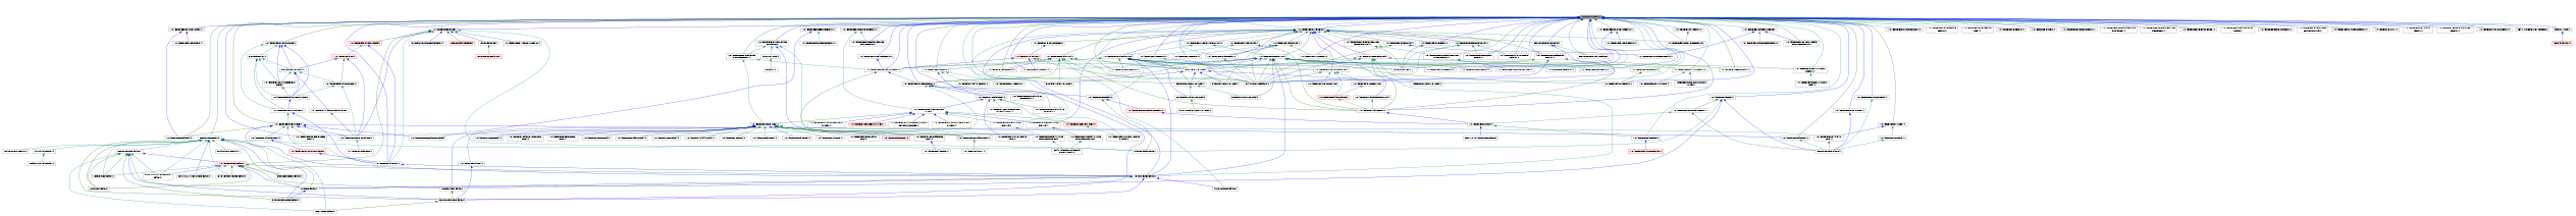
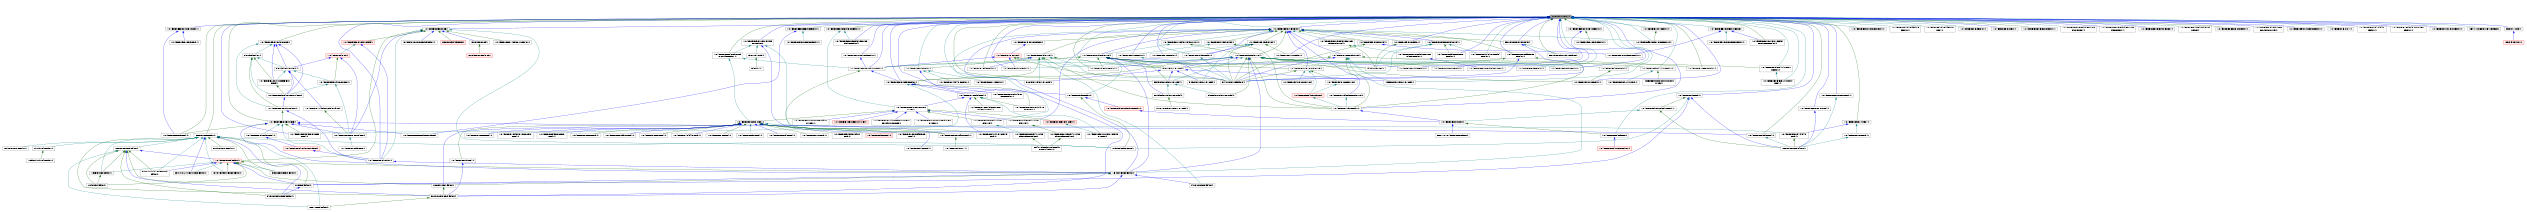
  digraph {
    node [color=grey40 fillcolor=white fontname=Helvetica fontsize=10 shape=box style=filled]
    edge [color=blue dir=back fontname=Helvetica fontsize=10 labelfontname=Helvetica labelfontsize=10 style=solid]
    n1 [color=gray40 fillcolor=grey60 fontcolor=black height=0.2 label="DTransformTrack.h" width=0.4]
    n2 [height=0.2 label="BezierChannelCurveModel.h" width=0.4]
    n3 [height=0.2 label="BoolChannelCurveModel.h" width=0.4]
    n4 [height=0.2 label="ChannelCurveModel.h" width=0.4]
    n5 [height=0.2 label="IntegerChannelCurveModel.h" width=0.4]
    n6 [height=0.2 label="IMovieSceneChannelDecoration.h" width=0.4]
    n7 [height=0.2 label="ISequencerSection.h" width=0.4]
    n8 [height=0.2 label="MovieScene3DConstraintSection.h" width=0.4]
    n9 [height=0.2 label="MovieScene3DConstraintTrack.h" width=0.4]
    n10 [height=0.2 label="MovieScene3DPathTrack.h" width=0.4]
    n11 [height=0.2 label="MovieScene3DTransformSection.h" width=0.4]
    n12 [height=0.2 label="MovieSceneParameterSection.h" width=0.4]
    n13 [height=0.2 label="MovieSceneParticleParameter\lTrack.h" width=0.4]
    n14 [height=0.2 label="MovieSceneActorReference\lSection.h" width=0.4]
    n15 [height=0.2 label="MovieSceneAudioSection.h" width=0.4]
    n16 [height=0.2 label="MovieSceneToolHelpers.h" width=0.4]
    n17 [height=0.2 label="MovieSceneBaseCacheSection.h" width=0.4]
    n18 [height=0.2 label="MovieSceneBindingLifetime\lSection.h" width=0.4]
    n19 [height=0.2 label="MovieSceneBindingLifetime\lTrack.h" width=0.4]
    n20 [height=0.2 label="MovieSceneBoolSection.h" width=0.4]
    n21 [height=0.2 label="MovieSceneByteSection.h" width=0.4]
    n22 [height=0.2 label="MovieSceneCVarSection.h" width=0.4]
    n23 [height=0.2 label="MovieSceneCVarTrack.h" width=0.4]
    n24 [height=0.2 label="MovieSceneCameraCutSection.h" width=0.4]
    n25 [height=0.2 label="MovieSceneCameraCutTrack.h" width=0.4]
    n26 [height=0.2 label="MovieSceneCameraShakeSection.h" width=0.4]
    n27 [height=0.2 label="MovieSceneCameraShakeSource\lShakeSection.h" width=0.4]
    n28 [height=0.2 label="MovieSceneCameraShakeSource\lShakeTrack.h" width=0.4]
    n29 [height=0.2 label="MovieSceneCameraShakeSource\lTriggerSection.h" width=0.4]
    n30 [height=0.2 label="MovieSceneCameraShakeSource\lTriggerTrack.h" width=0.4]
    n31 [height=0.2 label="MovieSceneCameraShakeTrack.h" width=0.4]
    n32 [height=0.2 label="MovieSceneChannelOverride\lContainer.h" width=0.4]
    n33 [height=0.2 label="MovieSceneSectionChannel\lOverrideRegistry.h" width=0.4]
    n34 [height=0.2 label="MovieSceneChannelTraits.h" width=0.4]
    n35 [height=0.2 label="MovieSceneMediaSection.h" width=0.4]
    n36 [height=0.2 label="MovieSceneEnumSection.h" width=0.4]
    n37 [height=0.2 label="MovieSceneParticleSection.h" width=0.4]
    n38 [height=0.2 label="MovieSceneDoubleSection.h" width=0.4]
    n39 [height=0.2 label="MovieSceneRotatorSection.h" width=0.4]
    n40 [height=0.2 label="MovieSceneSubSection.h" width=0.4]
    n41 [height=0.2 label="MovieSceneVectorSection.h" width=0.4]
    n42 [height=0.2 label="MovieSceneColorSection.h" width=0.4]
    n43 [height=0.2 label="MovieSceneComponentMaterial\lParameterSection.h" width=0.4]
    n44 [height=0.2 label="MovieSceneFadeSection.h" width=0.4]
    n45 [height=0.2 label="MovieSceneFloatSection.h" width=0.4]
    n46 [height=0.2 label="MovieSceneSlomoSection.h" width=0.4]
    n47 [height=0.2 label="MovieSceneSkeletalAnimation\lSection.h" width=0.4]
    n48 [height=0.2 label="MovieSceneStitchAnimSection.h" width=0.4]
    n49 [height=0.2 label="MovieSceneEventSection.h" width=0.4]
    n50 [height=0.2 label="MovieSceneGameplayCueSections.h" width=0.4]
    n51 [height=0.2 label="MovieSceneIntegerSection.h" width=0.4]
    n52 [height=0.2 label="MovieSceneObjectProperty\lSection.h" width=0.4]
    n53 [height=0.2 label="MovieScenePrimitiveMaterial\lSection.h" width=0.4]
    n54 [height=0.2 label="MovieSceneStringSection.h" width=0.4]
    n55 [height=0.2 label="SequencerChannelTraits.h" width=0.4]
    n56 [height=0.2 label="SequencerChannelInterface.h" width=0.4]
    n57 [height=0.2 label="MovieSceneConstrainedSection.h" width=0.4]
    n58 [height=0.2 label="MovieSceneConstraintChannel\lHelper.h" width=0.4]
    n59 [height=0.2 label="MovieSceneDataLayerSection.h" width=0.4]
    n60 [height=0.2 label="MovieSceneDataLayerTrack.h" width=0.4]
    n61 [height=0.2 label="MovieSceneEvalTemplate.h" width=0.4]
    n62 [height=0.2 label="MovieSceneEvaluation.h" width=0.4]
    n63 [height=0.2 label="MovieSceneParticleTrack.h" width=0.4]
    n64 [height=0.2 label="MovieSceneEvaluationScope.h" width=0.4]
    n65 [height=0.2 label="MovieSceneEvaluationTree\lPopulationRules.h" width=0.4]
    n66 [height=0.2 label="MovieSceneEventSectionBase.h" width=0.4]
    n67 [height=0.2 label="MovieSceneGroomCacheSection.h" width=0.4]
    n68 [height=0.2 label="MovieSceneHookSection.h" width=0.4]
    n69 [height=0.2 label="MovieSceneKeyProxy.h" width=0.4]
    n70 [height=0.2 label="MovieSceneLevelVisibility\lSection.h" width=0.4]
    n71 [height=0.2 label="MovieSceneMediaPlayerProperty\lSection.h" width=0.4]
    n72 [height=0.2 label="MovieSceneSequence.h" width=0.4]
    n73 [height=0.2 label="MovieSceneSpawnTrack.h" width=0.4]
    n74 [height=0.2 label="MovieSceneSubTrack.h" width=0.4]
    n75 [height=0.2 label="MovieSceneTimeWarpSection.h" width=0.4]
    n76 [height=0.2 label="PerlinNoiseChannelInterface.h" width=0.4]
    n77 [height=0.2 label="SectionModel.h" width=0.4]
    n78 [height=0.2 label="DoubleChannelCurveModel.h" width=0.4]
    n79 [height=0.2 label="FloatChannelCurveModel.h" width=0.4]
    n80 [height=0.2 label="ByteChannelCurveModel.h" width=0.4]
    n81 [height=0.2 label="AudioTrackEditor.h" width=0.4]
    n82 [height=0.2 label="BindingLifetimeTrackEditor.h" width=0.4]
    n83 [height=0.2 label="BoolPropertySection.h" width=0.4]
    n84 [height=0.2 label="BoolPropertyTrackEditor.h" width=0.4]
    n85 [height=0.2 label="SpawnTrackEditor.h" width=0.4]
    n86 [height=0.2 label="ChaosCacheTrackEditor.h" width=0.4]
    n87 [height=0.2 label="CinematicShotTrackEditor.h" width=0.4]
    n88 [height=0.2 label="ColorPropertySection.h" width=0.4]
    n89 [height=0.2 label="CommonAnimationTrackEditor.h" width=0.4]
    n90 [height=0.2 label="CustomPrimitiveDataTrack\lEditor.h" width=0.4]
    n91 [height=0.2 label="ISequencerTrackEditor.h" width=0.4]
    n92 [height=0.2 label="MaterialTrackEditor.h" width=0.4]
    n93 [height=0.2 label="SubTrackEditor.h" width=0.4]
    n94 [height=0.2 label="SubTrackEditorBase.h" width=0.4]
    n95 [height=0.2 label="ThumbnailSection.h" width=0.4]
    n96 [height=0.2 label="MovieScene3DAttachSection.h" width=0.4]
    n97 [height=0.2 label="MovieScene3DPathSection.h" width=0.4]
    n98 [height=0.2 label="MovieScene3DAttachTrack.h" width=0.4]
    n99 [height=0.2 label="MovieScene3DTransformTrack.h" width=0.4]
    n100 [height=0.2 label="MovieSceneCustomPrimitive\lDataSection.h" width=0.4]
    n101 [height=0.2 label="MovieSceneCustomPrimitive\lDataTrack.h" width=0.4]
    n102 [height=0.2 label="MovieSceneMaterialTrack.h" width=0.4]
    n103 [height=0.2 label="BuiltInChannelEditors.h" width=0.4]
    n104 [height=0.2 label="ClipboardTypes.h" width=0.4]
    n105 [height=0.2 label="MovieSceneTranslator.h" width=0.4]
    n106 [color=red fillcolor="#FFF0F0" height=0.2 label="MovieSceneToolsUserSettings.h" width=0.4]
    n107 [height=0.2 label="MovieSceneBaseCacheTemplate.h" width=0.4]
    n108 [height=0.2 label="MovieSceneChaosCacheSection.h" width=0.4]
    n109 [height=0.2 label="MovieSceneSpawnSection.h" width=0.4]
    n110 [height=0.2 label="MovieSceneVisibilitySection.h" width=0.4]
    n111 [height=0.2 label="SequencerTrackFilters.h" width=0.4]
    n112 [height=0.2 label="MovieSceneTracksComponent\lTypes.h" width=0.4]
    n113 [height=0.2 label="MovieSceneCameraShakeSystem.h" width=0.4]
    n114 [height=0.2 label="MovieSceneDoublePerlinNoise\lChannelContainer.h" width=0.4]
    n115 [height=0.2 label="MovieSceneFloatPerlinNoise\lChannelContainer.h" width=0.4]
    n116 [height=0.2 label="ChannelModel.h" width=0.4]
    n117 [height=0.2 label="MovieScenePropertyTrack.h" width=0.4]
    n118 [height=0.2 label="KeyframeTrackEditor.h" width=0.4]
    n119 [height=0.2 label="MovieSceneDoublePerlinNoise\lChannel.h" width=0.4]
    n120 [height=0.2 label="MovieSceneFloatPerlinNoise\lChannel.h" width=0.4]
    n121 [height=0.2 label="MovieSceneAudioTriggerChannel.h" width=0.4]
    n122 [height=0.2 label="MovieSceneBoolChannel.h" width=0.4]
    n123 [height=0.2 label="MovieSceneByteChannel.h" width=0.4]
    n124 [height=0.2 label="MovieSceneCameraShakeSource\lTriggerChannel.h" width=0.4]
    n125 [height=0.2 label="MovieSceneCurveChannelCommon.h" width=0.4]
    n126 [height=0.2 label="MovieSceneDoubleChannel.h" width=0.4]
    n127 [height=0.2 label="MovieSceneTimeWarpChannel.h" width=0.4]
    n128 [height=0.2 label="MovieSceneFloatChannel.h" width=0.4]
    n129 [height=0.2 label="MovieSceneEventChannel.h" width=0.4]
    n130 [height=0.2 label="MovieSceneIntegerChannel.h" width=0.4]
    n131 [height=0.2 label="MovieSceneKeyStructHelper.h" width=0.4]
    n132 [height=0.2 label="MovieSceneObjectPathChannel.h" width=0.4]
    n133 [height=0.2 label="MovieSceneStringChannel.h" width=0.4]
    n134 [color=red fillcolor="#FFF0F0" height=0.2 label="MovieSceneCinematicShotSection.h" width=0.4]
    n135 [height=0.2 label="MovieSceneSkeletalAnimation\lTrack.h" width=0.4]
    n136 [height=0.2 label="MovieSceneStitchAnimTrack.h" width=0.4]
    n137 [height=0.2 label="PoseSearchTracksComponent\lTypes.h" width=0.4]
    n138 [height=0.2 label="MovieSceneEvaluationTrack.h" width=0.4]
    n139 [height=0.2 label="MovieScenePropertyTemplate.h" width=0.4]
    n140 [height=0.2 label="BlendableToken.h" width=0.4]
    n141 [height=0.2 label="BlendableTokenStack.h" width=0.4]
    n142 [height=0.2 label="MovieSceneAccumulatedBlend\lState.h" width=0.4]
    n143 [height=0.2 label="MovieSceneBlendingAccumulator.h" width=0.4]
    n144 [height=0.2 label="MovieSceneExecutionTokens.h" width=0.4]
    n145 [height=0.2 label="MovieSceneEventTriggerSection.h" width=0.4]
    n146 [height=0.2 label="MovieSceneEventRepeaterSection.h" width=0.4]
    n147 [color=red fillcolor="#FFF0F0" height=0.2 label="MovieSceneTrackEditor.h" width=0.4]
    n148 [height=0.2 label="LevelSequence.h" width=0.4]
    n149 [color=red fillcolor="#FFF0F0" height=0.2 label="MovieSceneEvaluationState.h" width=0.4]
    n150 [height=0.2 label="MovieSceneSpawnableAnnotation.h" width=0.4]
    n151 [height=0.2 label="NavigationToolScopedSelection.h" width=0.4]
    n152 [color=red fillcolor="#FFF0F0" height=0.2 label="SequencerFilterBase.h" width=0.4]
    n153 [height=0.2 label="MovieSceneLevelVisibility\lTrack.h" width=0.4]
    n154 [height=0.2 label="MovieSceneEventTrack.h" width=0.4]
    n155 [height=0.2 label="MovieSceneCinematicShotTrack.h" width=0.4]
    n156 [color=red fillcolor="#FFF0F0" height=0.2 label="ITrackExtension.h" width=0.4]
    n157 [height=0.2 label="TimeWarpChannelCurveModel.h" width=0.4]
    n158 [height=0.2 label="MediaThumbnailSection.h" width=0.4]
    n159 [height=0.2 label="PropertyTrackEditor.h" width=0.4]
    n160 [height=0.2 label="TimeWarpTrackEditor.h" width=0.4]
    n161 [height=0.2 label="MovieSceneHitProxy.h" width=0.4]
    n162 [height=0.2 label="MovieSceneComponentMaterial\lSystem.h" width=0.4]
    n163 [height=0.2 label="MovieSceneMaterialParameter\lCollectionTrack.h" width=0.4]
    n164 [height=0.2 label="MovieScenePrimitiveMaterial\lTrack.h" width=0.4]
    n165 [height=0.2 label="MovieSceneComponentAttachment\lSystem.h" width=0.4]
    n166 [height=0.2 label="MovieSceneComponentTransform\lSystem.h" width=0.4]
    n167 [color=red fillcolor="#FFF0F0" height=0.2 label="MovieSceneInterrogationLinker.h" width=0.4]
    n168 [color=red fillcolor="#FFF0F0" height=0.2 label="MovieSceneMaterialSystem.h" width=0.4]
    n169 [height=0.2 label="MovieScenePreAnimatedComponent\lTransformStorage.h" width=0.4]
    n170 [height=0.2 label="MovieSceneActorReference\lTrack.h" width=0.4]
    n171 [height=0.2 label="MovieSceneBoolTrack.h" width=0.4]
    n172 [height=0.2 label="MovieSceneByteTrack.h" width=0.4]
    n173 [height=0.2 label="MovieSceneColorTrack.h" width=0.4]
    n174 [height=0.2 label="MovieSceneDoubleTrack.h" width=0.4]
    n175 [height=0.2 label="MovieSceneEnumTrack.h" width=0.4]
    n176 [height=0.2 label="MovieSceneEulerTransform\lTrack.h" width=0.4]
    n177 [color=red fillcolor="#FFF0F0" height=0.2 label="MovieSceneFloatTrack.h" width=0.4]
    n178 [height=0.2 label="MovieSceneIntegerTrack.h" width=0.4]
    n179 [height=0.2 label="MovieSceneMediaPlayerProperty\lTrack.h" width=0.4]
    n180 [height=0.2 label="MovieSceneObjectProperty\lTrack.h" width=0.4]
    n181 [height=0.2 label="MovieSceneRotatorTrack.h" width=0.4]
    n182 [height=0.2 label="MovieSceneStringTrack.h" width=0.4]
    n183 [height=0.2 label="MovieSceneTransformTrack.h" width=0.4]
    n184 [height=0.2 label="MovieSceneVectorTrack.h" width=0.4]
    n185 [height=0.2 label="MovieSceneVisibilityTrack.h" width=0.4]
    n186 [height=0.2 label="PerlinNoiseChannelDetails\lCustomization.h" width=0.4]
    n187 [height=0.2 label="FCPXMLMovieSceneTranslator.h" width=0.4]
    n188 [height=0.2 label="Selection.h" width=0.4]
    n189 [height=0.2 label="MovieScenePlayRateCurve.h" width=0.4]
    n190 [color=red fillcolor="#FFF0F0" height=0.2 label="MovieSceneScalingAnchors.h" width=0.4]
    n191 [height=0.2 label="MovieSceneTimeWarpCurve.h" width=0.4]
    n192 [color=red fillcolor="#FFF0F0" height=0.2 label="MovieSceneKeyStruct.h" width=0.4]
    n193 [color=red fillcolor="#FFF0F0" height=0.2 label="MovieSceneEvaluationTemplate.h" width=0.4]
    n194 [height=0.2 label="MovieSceneMediaData.h" width=0.4]
    n195 [height=0.2 label="MovieSceneBlendingActuator.h" width=0.4]
    n196 [height=0.2 label="MovieSceneMultiChannelBlending.h" width=0.4]
    n197 [color=red fillcolor="#FFF0F0" height=0.2 label="LevelSequencePlayer.h" width=0.4]
    n198 [color=red fillcolor="#FFF0F0" height=0.2 label="IMovieScenePlayer.h" width=0.4]
    n1 -> n2 [color=darkgreen]
    n1 -> n3 [color=teal]
    n1 -> n4 [color=teal]
    n1 -> n5 [color=teal]
    n1 -> n6 [color=teal]
    n1 -> n7 [color=darkgreen]
    n1 -> n8 [color=darkgreen]
    n1 -> n9
    n1 -> n10 [color=darkgreen]
    n1 -> n11
    n1 -> n12
    n1 -> n13
    n1 -> n14
    n1 -> n15
    n1 -> n16 [color=teal]
    n1 -> n17 [color=teal]
    n1 -> n18 [color=teal]
    n1 -> n19 [color=teal]
    n1 -> n20 [color=teal]
    n1 -> n21
    n1 -> n22 [color=teal]
    n1 -> n23
    n1 -> n24 [color=darkgreen]
    n1 -> n25
    n1 -> n26 [color=darkgreen]
    n1 -> n27
    n1 -> n28 [color=teal]
-   n1 -> n29 [color=teal]
+   n1 -> n135 [color=teal]
    n1 -> n30
    n1 -> n31
    n1 -> n32
    n1 -> n33 [color=darkgreen]
    n1 -> n34
    n1 -> n35 [color=darkgreen]
    n1 -> n36
    n1 -> n37 [color=teal]
    n1 -> n38
    n1 -> n39
    n1 -> n40
    n1 -> n41 [color=darkgreen]
    n1 -> n42
    n1 -> n43 [color=darkgreen]
    n1 -> n44 [color=teal]
    n1 -> n45 [color=teal]
    n1 -> n46
    n1 -> n47 [color=teal]
    n1 -> n48 [color=teal]
    n1 -> n49
    n1 -> n50 [color=teal]
    n1 -> n51 [color=darkgreen]
    n1 -> n52
    n1 -> n53 [color=teal]
    n1 -> n54
    n1 -> n55
    n1 -> n56 [color=darkgreen]
    n1 -> n57
    n1 -> n58 [color=teal]
    n1 -> n59 [color=darkgreen]
    n1 -> n60
    n1 -> n61 [color=darkgreen]
    n1 -> n62
    n1 -> n63 [color=darkgreen]
    n1 -> n64 [color=darkgreen]
    n1 -> n65
    n1 -> n66 [color=teal]
    n1 -> n67
    n1 -> n68 [color=teal]
    n1 -> n69 [color=teal]
    n1 -> n70
    n1 -> n71
    n1 -> n72
    n1 -> n73 [color=darkgreen]
    n1 -> n74
    n1 -> n75
    n1 -> n76 [color=teal]
    n1 -> n77
    n2 -> n78 [color=teal]
    n2 -> n79 [color=teal]
    n4 -> n2
    n4 -> n3
    n4 -> n5
    n4 -> n80
-   n7 -> n81 [color=darkgreen]
+   n92 -> n81 [color=darkgreen]
    n7 -> n82 [color=teal]
    n7 -> n83 [color=darkgreen]
    n7 -> n84 [color=darkgreen]
    n7 -> n85 [color=teal]
    n7 -> n86 [color=darkgreen]
    n7 -> n87
    n7 -> n88 [color=teal]
    n7 -> n89
    n7 -> n90 [color=teal]
    n7 -> n91 [color=teal]
    n7 -> n92 [color=teal]
    n7 -> n93 [color=darkgreen]
    n7 -> n94 [color=teal]
    n7 -> n95 [color=teal]
    n8 -> n96 [color=darkgreen]
    n8 -> n97
    n9 -> n10
    n9 -> n98
    n11 -> n12
    n11 -> n99 [color=darkgreen]
    n12 -> n13 [color=teal]
    n12 -> n100
    n12 -> n101 [color=darkgreen]
    n12 -> n102
    n14 -> n15 [color=darkgreen]
    n14 -> n103
    n14 -> n104 [color=darkgreen]
    n15 -> n105
    n16 -> n106
    n17 -> n107
    n17 -> n108 [color=teal]
    n20 -> n84
    n20 -> n109 [color=teal]
    n20 -> n110 [color=teal]
    n25 -> n111 [color=teal]
    n26 -> n27 [color=teal]
    n26 -> n112 [color=teal]
    n29 -> n113
    n32 -> n33 [color=teal]
    n32 -> n114 [color=teal]
    n32 -> n115
    n32 -> n116 [color=teal]
    n33 -> n11 [color=teal]
    n33 -> n117 [color=teal]
    n34 -> n14 [color=darkgreen]
    n34 -> n37
    n34 -> n49 [color=teal]
    n34 -> n50 [color=teal]
    n34 -> n55 [color=darkgreen]
    n34 -> n118
    n34 -> n119
    n34 -> n120 [color=teal]
    n34 -> n121
    n34 -> n122 [color=darkgreen]
    n34 -> n123 [color=darkgreen]
    n34 -> n124 [color=teal]
    n34 -> n125 [color=teal]
    n34 -> n126
    n34 -> n127
    n34 -> n128 [color=darkgreen]
    n34 -> n129 [color=darkgreen]
    n34 -> n130
    n34 -> n131 [color=darkgreen]
    n34 -> n132
    n34 -> n133 [color=darkgreen]
    n37 -> n103 [color=teal]
    n40 -> n94 [color=darkgreen]
    n40 -> n134
    n45 -> n46 [color=darkgreen]
    n47 -> n135 [color=teal]
    n48 -> n136 [color=teal]
    n48 -> n137 [color=darkgreen]
    n49 -> n104 [color=darkgreen]
    n54 -> n103 [color=teal]
    n55 -> n56 [color=teal]
    n55 -> n103
    n57 -> n11
    n60 -> n111
    n61 -> n10 [color=darkgreen]
    n61 -> n13 [color=darkgreen]
    n61 -> n62 [color=teal]
    n61 -> n63
    n61 -> n107
    n61 -> n118
    n61 -> n138 [color=teal]
    n61 -> n139
    n62 -> n118
    n63 -> n111 [color=teal]
    n64 -> n140 [color=teal]
    n64 -> n141
    n64 -> n142
    n64 -> n143
    n64 -> n144 [color=teal]
    n66 -> n43
    n66 -> n145
    n66 -> n146 [color=teal]
    n68 -> n50 [color=darkgreen]
    n72 -> n62 [color=teal]
    n72 -> n94 [color=teal]
    n72 -> n139
    n72 -> n147 [color=darkgreen]
    n72 -> n148
    n72 -> n149 [color=darkgreen]
    n72 -> n150 [color=darkgreen]
    n72 -> n151
    n72 -> n152 [color=darkgreen]
    n73 -> n153
    n73 -> n154 [color=teal]
    n74 -> n93
    n74 -> n94 [color=teal]
    n74 -> n111
    n74 -> n155 [color=darkgreen]
    n77 -> n156
    n78 -> n157 [color=darkgreen]
    n84 -> n85 [color=darkgreen]
    n91 -> n81 [color=darkgreen]
    n91 -> n84
    n91 -> n85 [color=teal]
    n91 -> n87 [color=darkgreen]
    n91 -> n90 [color=darkgreen]
    n91 -> n92 [color=darkgreen]
    n91 -> n93 [color=darkgreen]
    n91 -> n147
    n93 -> n87
    n95 -> n158 [color=darkgreen]
    n99 -> n161 [color=darkgreen]
    n102 -> n101 [color=darkgreen]
    n102 -> n112
    n102 -> n162 [color=teal]
    n102 -> n163 [color=darkgreen]
    n102 -> n164
    n105 -> n16 [color=darkgreen]
    n105 -> n187
    n112 -> n117 [color=darkgreen]
    n112 -> n119
    n112 -> n120 [color=darkgreen]
    n112 -> n165
    n112 -> n166
    n112 -> n167
    n112 -> n168 [color=darkgreen]
    n112 -> n169
    n114 -> n186 [color=darkgreen]
    n115 -> n186 [color=darkgreen]
    n116 -> n188 [color=darkgreen]
    n117 -> n99 [color=darkgreen]
    n117 -> n153 [color=teal]
    n117 -> n159
    n117 -> n164 [color=darkgreen]
    n117 -> n170 [color=darkgreen]
    n117 -> n171 [color=darkgreen]
    n117 -> n172 [color=darkgreen]
    n117 -> n173 [color=teal]
    n117 -> n174
    n117 -> n175 [color=darkgreen]
    n117 -> n176 [color=darkgreen]
    n117 -> n177 [color=teal]
    n117 -> n178
    n117 -> n179
    n117 -> n180
    n117 -> n181 [color=darkgreen]
-   n170 -> n182
+   n117 -> n182
    n117 -> n183
    n117 -> n184 [color=darkgreen]
    n117 -> n185
    n118 -> n84
    n118 -> n93
    n118 -> n159 [color=darkgreen]
    n118 -> n160
    n119 -> n114 [color=darkgreen]
    n120 -> n115 [color=teal]
    n121 -> n15 [color=teal]
    n122 -> n3 [color=teal]
    n122 -> n4 [color=darkgreen]
    n122 -> n12 [color=darkgreen]
    n122 -> n15 [color=darkgreen]
    n122 -> n20 [color=darkgreen]
    n122 -> n35
    n122 -> n103 [color=teal]
    n122 -> n160 [color=teal]
    n123 -> n21 [color=teal]
    n123 -> n36 [color=darkgreen]
    n123 -> n37
    n123 -> n80 [color=teal]
    n123 -> n103 [color=darkgreen]
    n124 -> n29 [color=teal]
    n124 -> n104 [color=darkgreen]
    n125 -> n126 [color=teal]
    n125 -> n128 [color=darkgreen]
    n126 -> n2 [color=darkgreen]
    n126 -> n4 [color=darkgreen]
    n126 -> n11 [color=darkgreen]
    n126 -> n38
    n126 -> n39 [color=teal]
    n126 -> n40 [color=teal]
    n126 -> n41 [color=darkgreen]
    n126 -> n78
    n126 -> n103
    n126 -> n104 [color=darkgreen]
    n126 -> n118
    n126 -> n127 [color=darkgreen]
    n127 -> n103 [color=darkgreen]
    n127 -> n189 [color=darkgreen]
    n127 -> n190 [color=teal]
    n127 -> n191 [color=teal]
    n128 -> n2 [color=teal]
    n128 -> n4
    n128 -> n11 [color=teal]
    n128 -> n12 [color=darkgreen]
    n128 -> n15 [color=darkgreen]
    n128 -> n41
    n128 -> n42 [color=teal]
    n128 -> n44 [color=teal]
    n128 -> n45 [color=teal]
    n128 -> n46 [color=darkgreen]
    n128 -> n47 [color=darkgreen]
    n128 -> n48 [color=darkgreen]
    n128 -> n79 [color=darkgreen]
    n128 -> n97 [color=teal]
    n128 -> n103 [color=darkgreen]
    n128 -> n104 [color=teal]
    n128 -> n118
    n129 -> n103 [color=darkgreen]
    n129 -> n145
    n130 -> n4 [color=darkgreen]
    n130 -> n5 [color=teal]
    n130 -> n15 [color=darkgreen]
    n130 -> n51 [color=darkgreen]
    n130 -> n103
    n130 -> n118 [color=teal]
    n131 -> n192
    n132 -> n52 [color=darkgreen]
    n132 -> n53 [color=teal]
    n132 -> n103 [color=teal]
    n132 -> n104 [color=teal]
    n133 -> n15 [color=darkgreen]
    n133 -> n54 [color=teal]
    n134 -> n105
    n138 -> n193
    n139 -> n194 [color=teal]
    n140 -> n141 [color=teal]
    n140 -> n142 [color=darkgreen]
    n140 -> n143 [color=teal]
    n140 -> n144 [color=darkgreen]
    n141 -> n142 [color=teal]
    n141 -> n143
    n141 -> n195 [color=teal]
    n141 -> n196
    n142 -> n143 [color=darkgreen]
    n143 -> n144
    n144 -> n61 [color=darkgreen]
    n144 -> n62
    n147 -> n81 [color=darkgreen]
    n147 -> n82 [color=darkgreen]
    n147 -> n86 [color=teal]
    n147 -> n89 [color=teal]
    n147 -> n90
    n147 -> n92 [color=teal]
    n147 -> n93
    n147 -> n118 [color=darkgreen]
    n147 -> n159 [color=darkgreen]
    n148 -> n197 [color=darkgreen]
    n149 -> n62
    n149 -> n198 [color=teal]
    n153 -> n111 [color=darkgreen]
    n154 -> n111 [color=teal]
    n155 -> n105 [color=teal]
    n155 -> n111 [color=darkgreen]
    n159 -> n84 [color=darkgreen]
    n168 -> n162 [color=teal]
    n171 -> n84
    n189 -> n190 [color=teal]
    n190 -> n15 [color=teal]
    n192 -> n11
    n192 -> n41 [color=teal]
    n192 -> n42
    n192 -> n103 [color=darkgreen]
    n193 -> n62
    n195 -> n139 [color=teal]
    n195 -> n143 [color=teal]
    n196 -> n139 [color=darkgreen]
    n198 -> n139
    n198 -> n141
    n198 -> n195 [color=darkgreen]
  }
